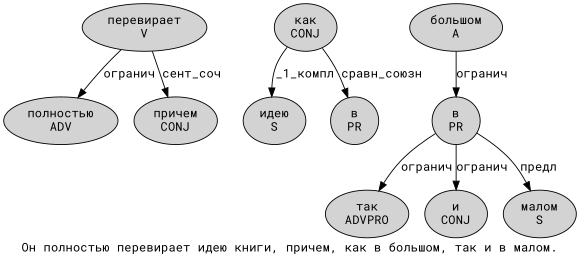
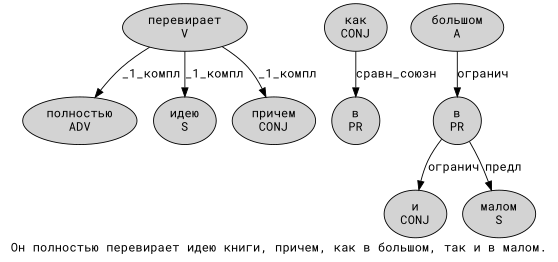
  digraph {
    fontname="Roboto Mono"
    label="Он полностью перевирает идею книги, причем, как в большом, так и в малом."
    node [fillcolor=lightgray fontname="Roboto Mono" penwidth=1 shape=ellipse style=filled]
    edge [fontname="Roboto Mono"]
    n1 [label="полностью\nADV"]
    n2 [label="перевирает\nV"]
    n3 [label="идею\nS"]
    n4 [label="причем\nCONJ"]
    n5 [label="как\nCONJ"]
    n6 [label="в\nPR"]
    n7 [label="большом\nA"]
    n8 [label="в\nPR"]
-   n9 [label="так\nADVPRO"]
    n10 [label="и\nCONJ"]
    n11 [label="малом\nS"]
-   n2 -> n1 [label="огранич"]
-   n5 -> n3 [label="_1_компл"]
-   n2 -> n4 [label="сент_соч"]
+   n2 -> n1 [label="_1_компл"]
+   n2 -> n3 [label="_1_компл"]
+   n2 -> n4 [label="_1_компл"]
    n5 -> n6 [label="сравн_союзн"]
    n7 -> n8 [label="огранич"]
-   n8 -> n9 [label="огранич"]
    n8 -> n10 [label="огранич"]
    n8 -> n11 [label="предл"]
  }
